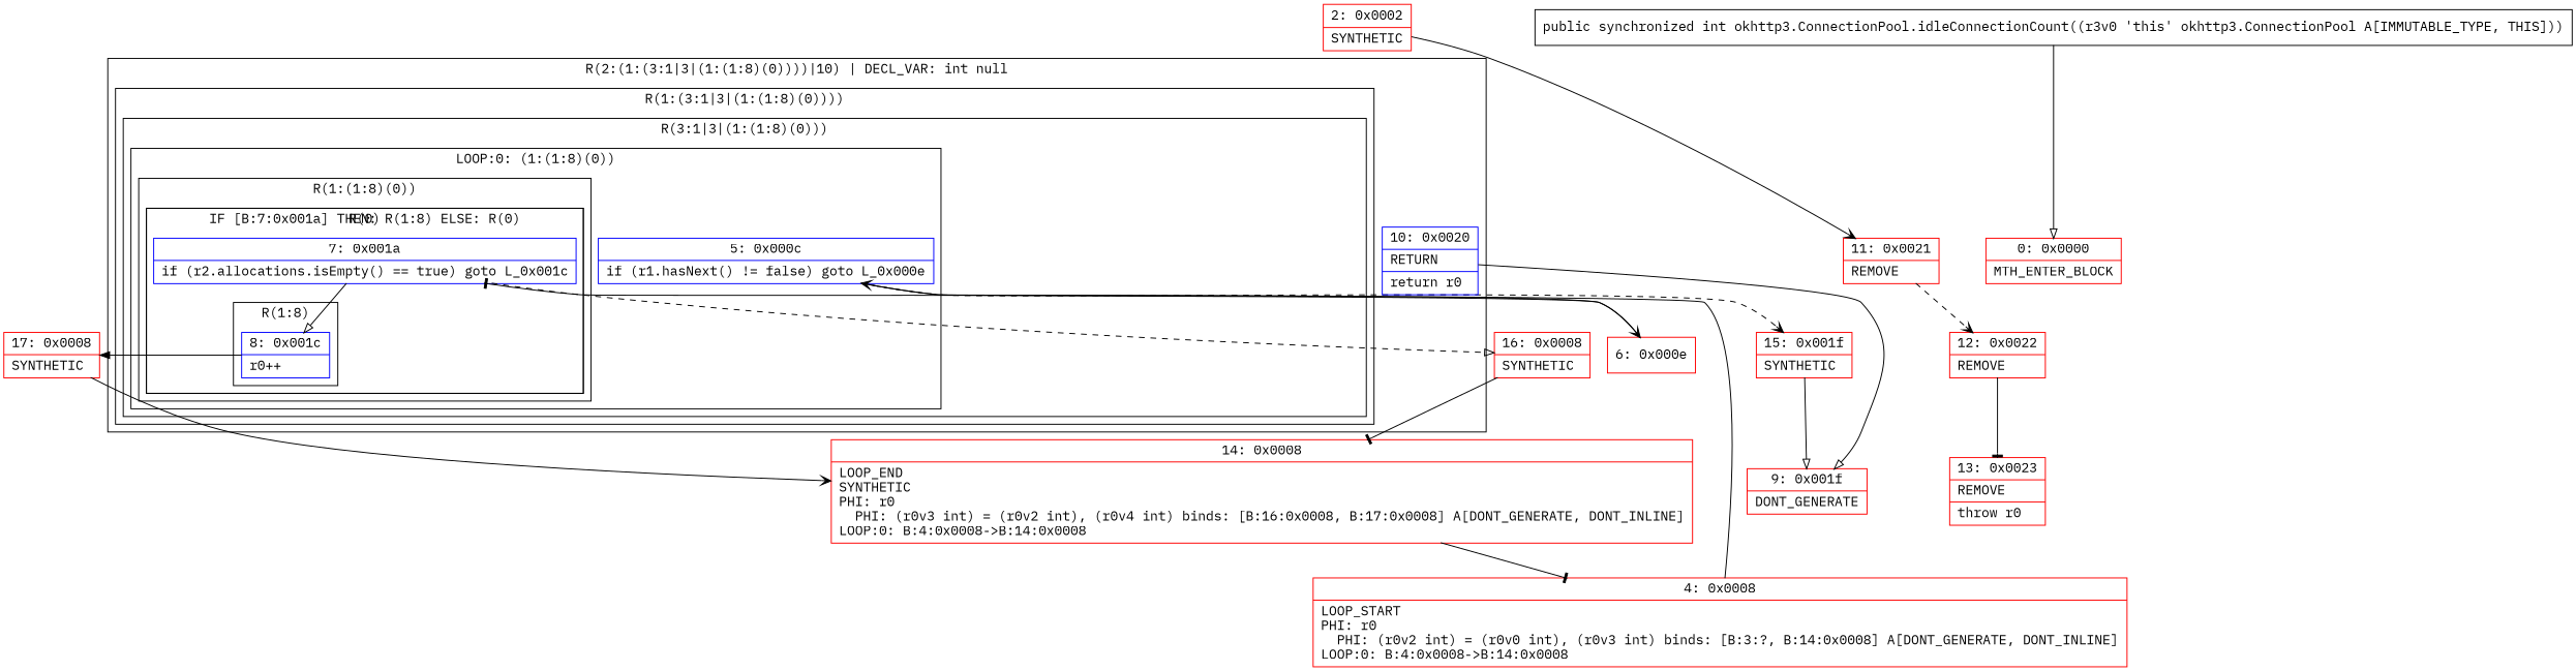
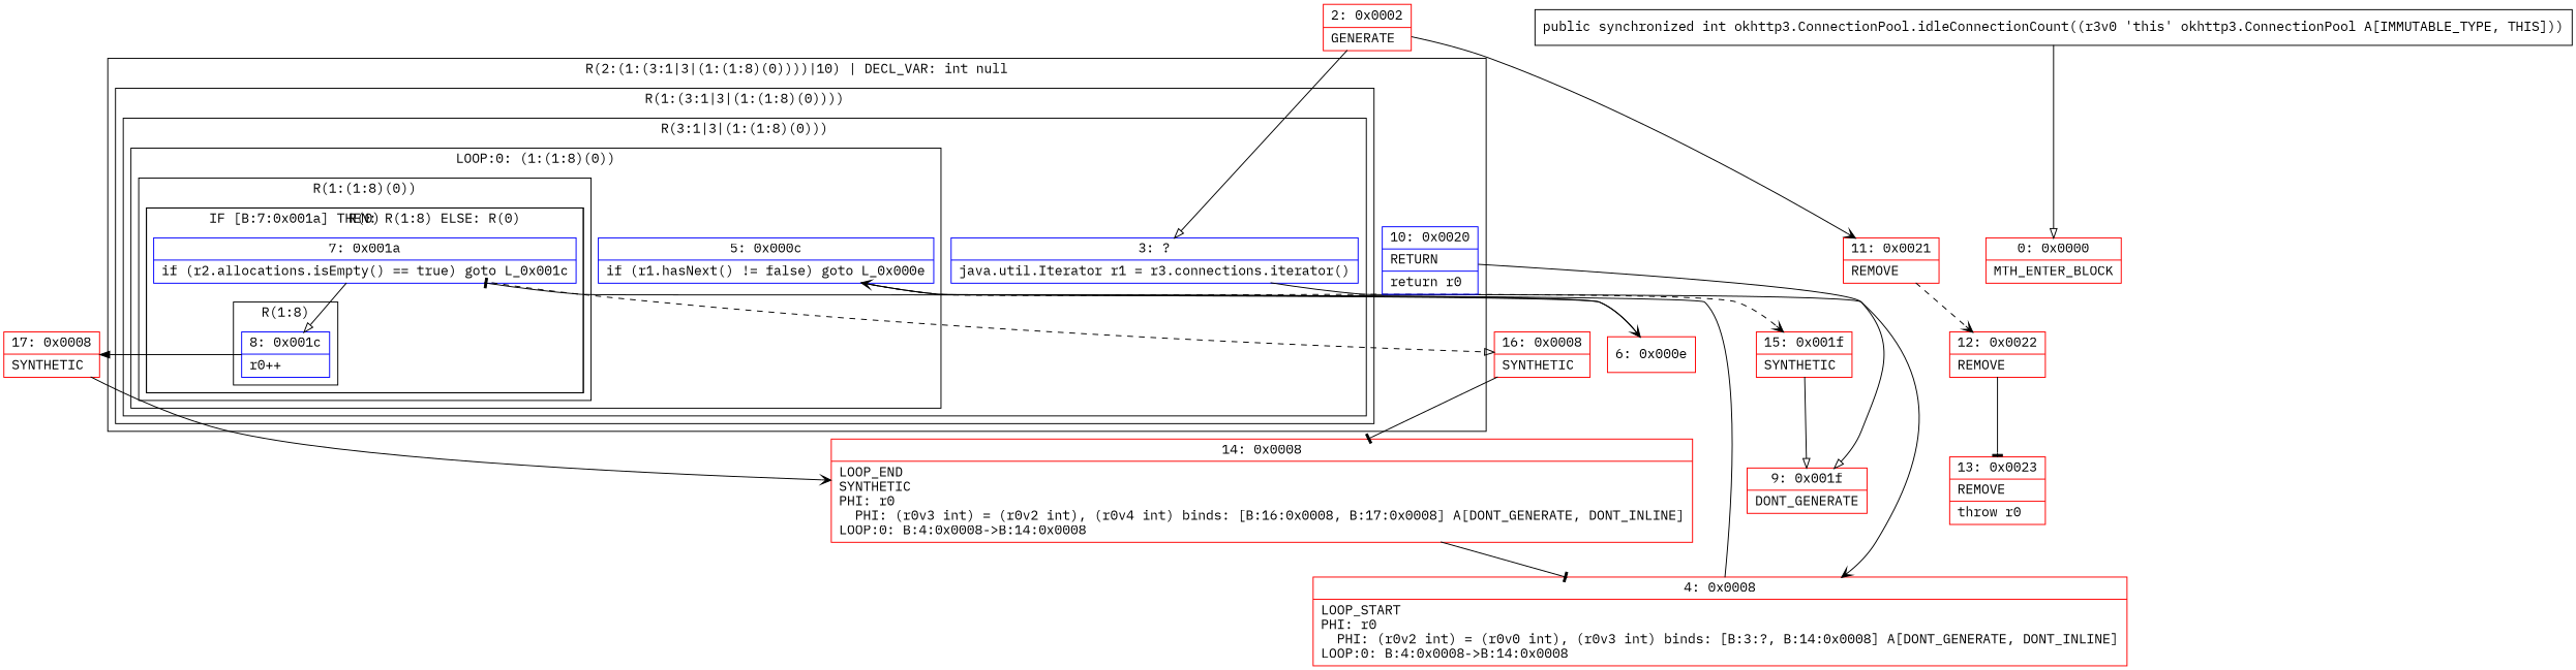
  digraph {
    fontname="IBM Plex Mono"
    node [color=red fontname="IBM Plex Mono" shape=record]
    edge [fontname="IBM Plex Mono" arrowhead=vee]
    n1 [color=blue label="{8\:\ 0x001c|r0++\l}"]
    n2 [color=blue label="{7\:\ 0x001a|if (r2.allocations.isEmpty() == true) goto L_0x001c\l}"]
    n3 [color=blue label="{5\:\ 0x000c|if (r1.hasNext() != false) goto L_0x000e\l}"]
+   n4 [color=blue label="{3\:\ ?|java.util.Iterator r1 = r3.connections.iterator()\l}"]
    n5 [color=blue label="{10\:\ 0x0020|RETURN\l|return r0\l}"]
    n6 [label="{17\:\ 0x0008|SYNTHETIC\l}"]
    n7 [label="{16\:\ 0x0008|SYNTHETIC\l}"]
    n8 [label="{6\:\ 0x000e}"]
    n9 [label="{15\:\ 0x001f|SYNTHETIC\l}"]
    n10 [label="{4\:\ 0x0008|LOOP_START\lPHI: r0 \l  PHI: (r0v2 int) = (r0v0 int), (r0v3 int) binds: [B:3:?, B:14:0x0008] A[DONT_GENERATE, DONT_INLINE]\lLOOP:0: B:4:0x0008\-\>B:14:0x0008\l}"]
    n11 [label="{9\:\ 0x001f|DONT_GENERATE\l}"]
-   n12 [label="{2\:\ 0x0002|SYNTHETIC\l}"]
+   n12 [label="{2\:\ 0x0002|GENERATE\l}"]
    n13 [label="{11\:\ 0x0021|REMOVE\l}"]
    n14 [label="{14\:\ 0x0008|LOOP_END\lSYNTHETIC\lPHI: r0 \l  PHI: (r0v3 int) = (r0v2 int), (r0v4 int) binds: [B:16:0x0008, B:17:0x0008] A[DONT_GENERATE, DONT_INLINE]\lLOOP:0: B:4:0x0008\-\>B:14:0x0008\l}"]
    n15 [label="{0\:\ 0x0000|MTH_ENTER_BLOCK\l}"]
    n16 [label="{12\:\ 0x0022|REMOVE\l}"]
    n17 [label="{13\:\ 0x0023|REMOVE\l|throw r0\l}"]
    n18 [label="{public synchronized int okhttp3.ConnectionPool.idleConnectionCount((r3v0 'this' okhttp3.ConnectionPool A[IMMUTABLE_TYPE, THIS])) }" color=""]
    subgraph cluster_1 {
      label="R(2:(1:(3:1|3|(1:(1:8)(0))))|10) | DECL_VAR: int null\l"
      n5
      subgraph cluster_2 {
        label="R(1:(3:1|3|(1:(1:8)(0))))"
        subgraph cluster_3 {
          label="R(3:1|3|(1:(1:8)(0)))"
+         n4
          subgraph cluster_4 {
            label="LOOP:0: (1:(1:8)(0))"
            n3
            subgraph cluster_5 {
              label="R(1:(1:8)(0))"
              subgraph cluster_6 {
                label="IF [B:7:0x001a] THEN: R(1:8) ELSE: R(0)"
                n2
                subgraph cluster_7 {
                  label="R(1:8)"
                  n1
                }
                subgraph cluster_8 {
                  label="R(0)"
                }
              }
            }
          }
        }
      }
    }
    n1 -> n6 [arrowhead=""]
    n2 -> n1 [arrowhead=onormal]
    n2 -> n7 [arrowhead=onormal style=dashed]
    n3 -> n8
    n3 -> n9 [style=dashed]
+   n4 -> n10
    n5 -> n11 [arrowhead=onormal]
    n6 -> n14
    n7 -> n14 [arrowhead=tee]
    n8 -> n2 [arrowhead=tee]
    n9 -> n11 [arrowhead=onormal]
    n10 -> n3
+   n12 -> n4 [arrowhead=onormal]
    n12 -> n13
    n13 -> n16 [style=dashed]
    n14 -> n10 [arrowhead=tee]
    n16 -> n17 [arrowhead=tee]
    n18 -> n15 [arrowhead=onormal]
  }
